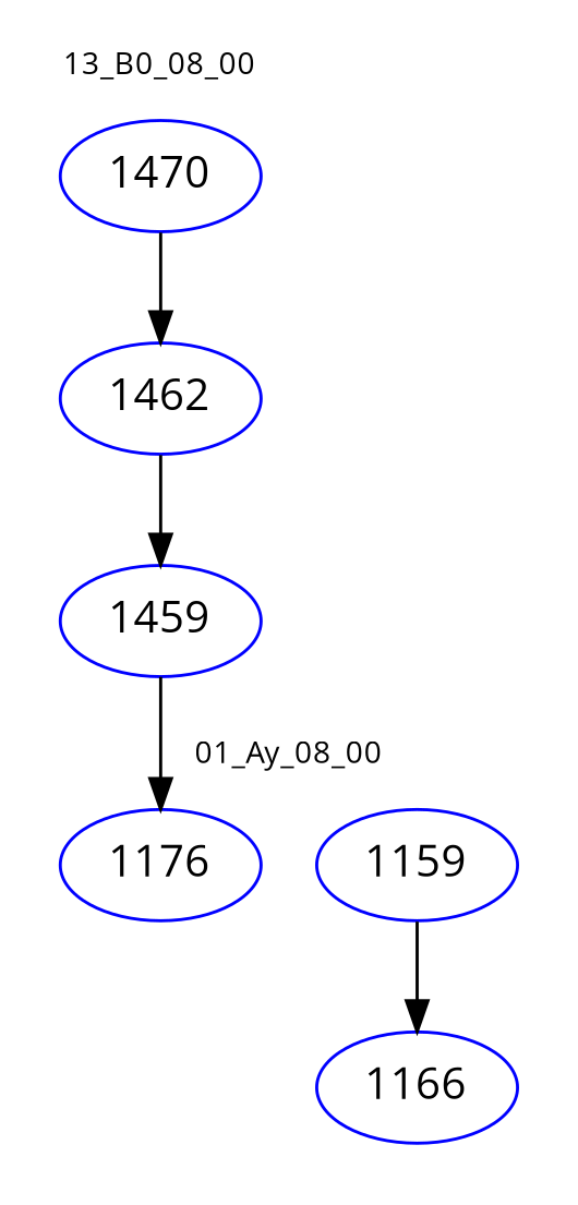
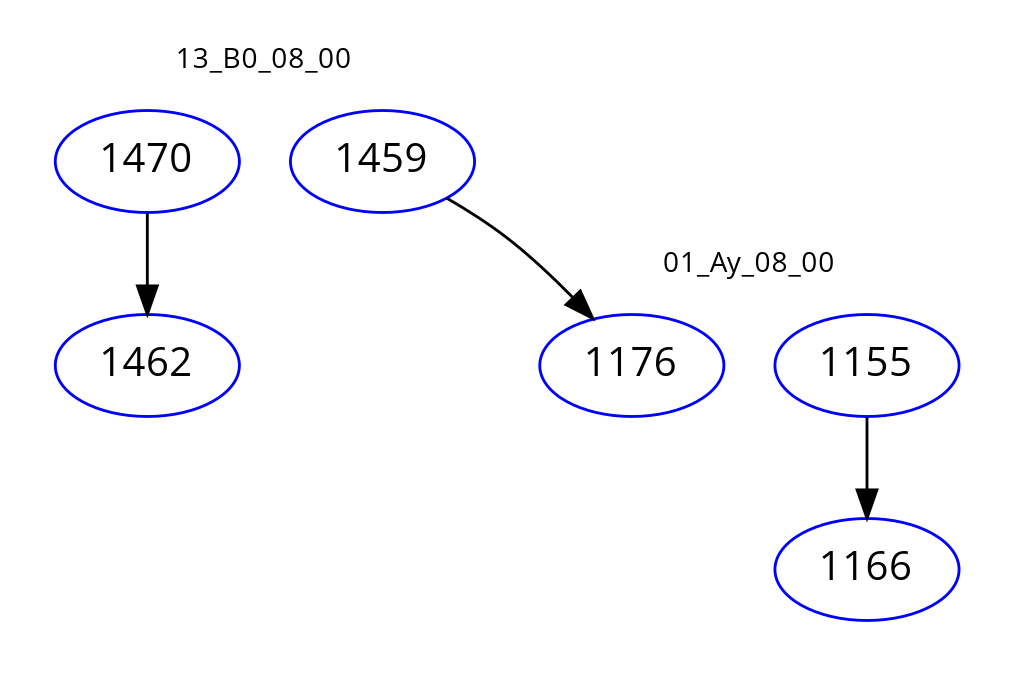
  digraph {
    fontname="Open Sans"
    node [color=blue fontname="Open Sans"]
    edge [color=black fontname="Open Sans"]
-   n1 [label=1159]
+   n1 [label=1155]
    n2 [label=1166]
    n3 [label=1176]
    n4 [label=1462]
    n5 [label=1459]
    n6 [label=1470]
    subgraph cluster_1 {
      color=white
      fontsize=10
      label="01_Ay_08_00"
      n1
      n2
      n3
    }
    subgraph cluster_2 {
      color=white
      fontsize=10
      label="13_B0_08_00"
      n4
      n5
      n6
    }
    n1 -> n2
-   n4 -> n5
    n5 -> n3
    n6 -> n4
  }
